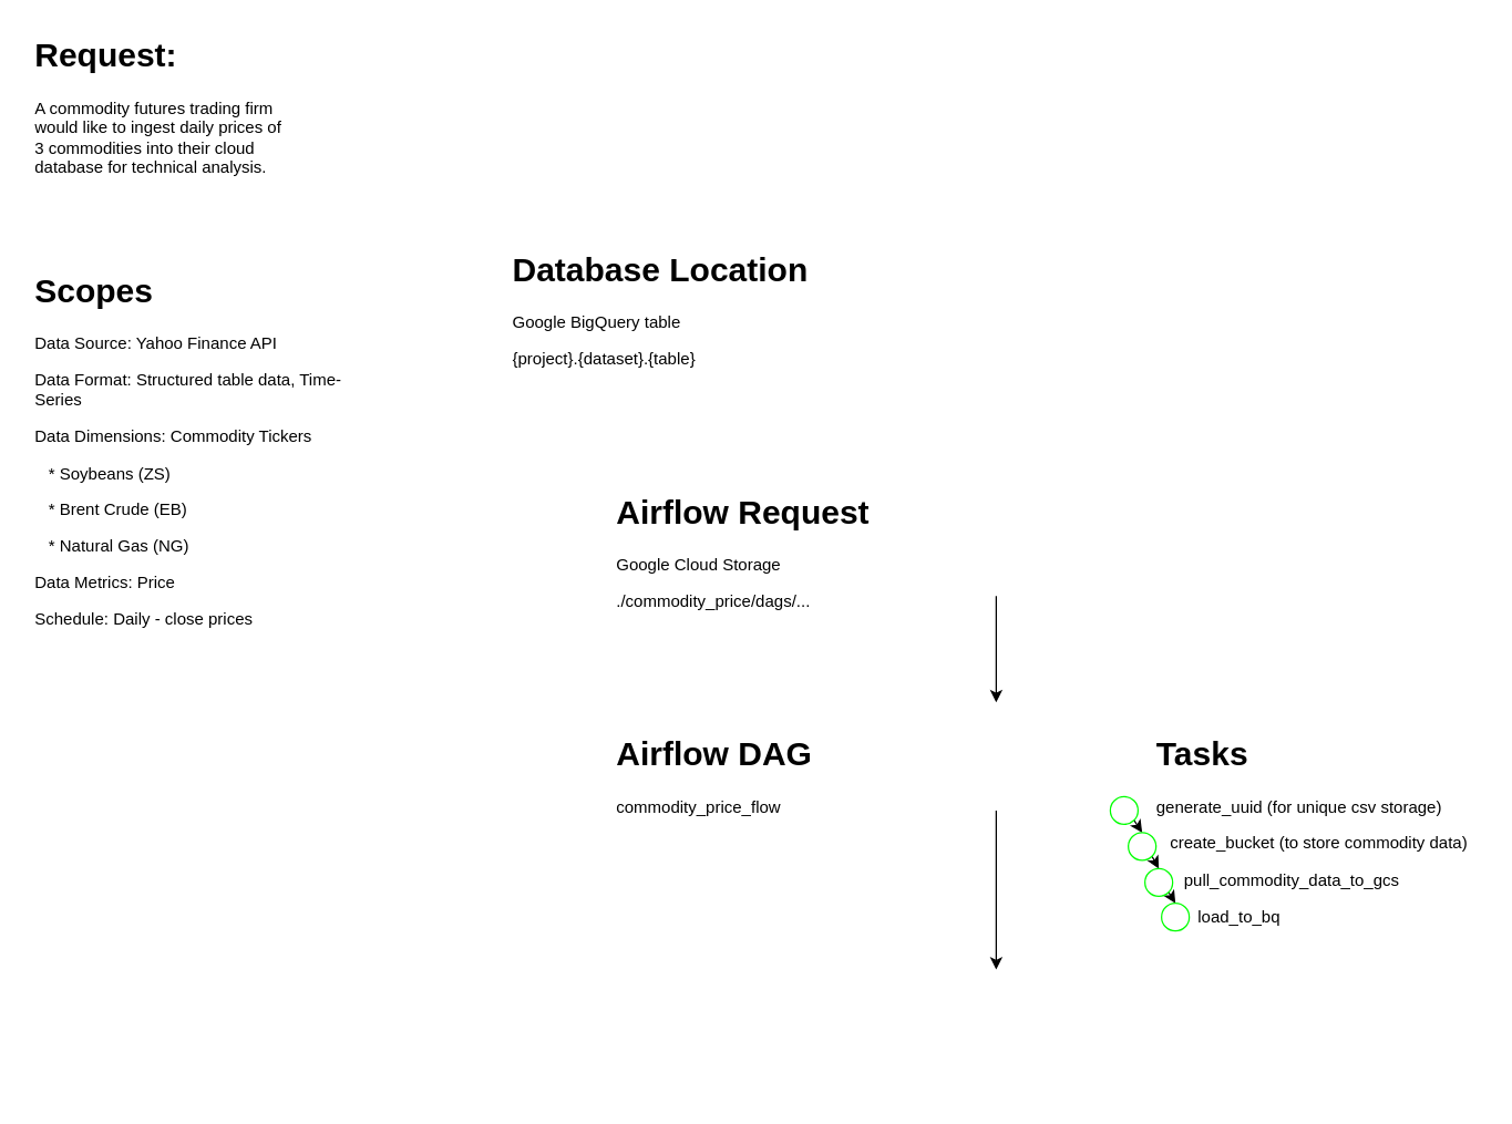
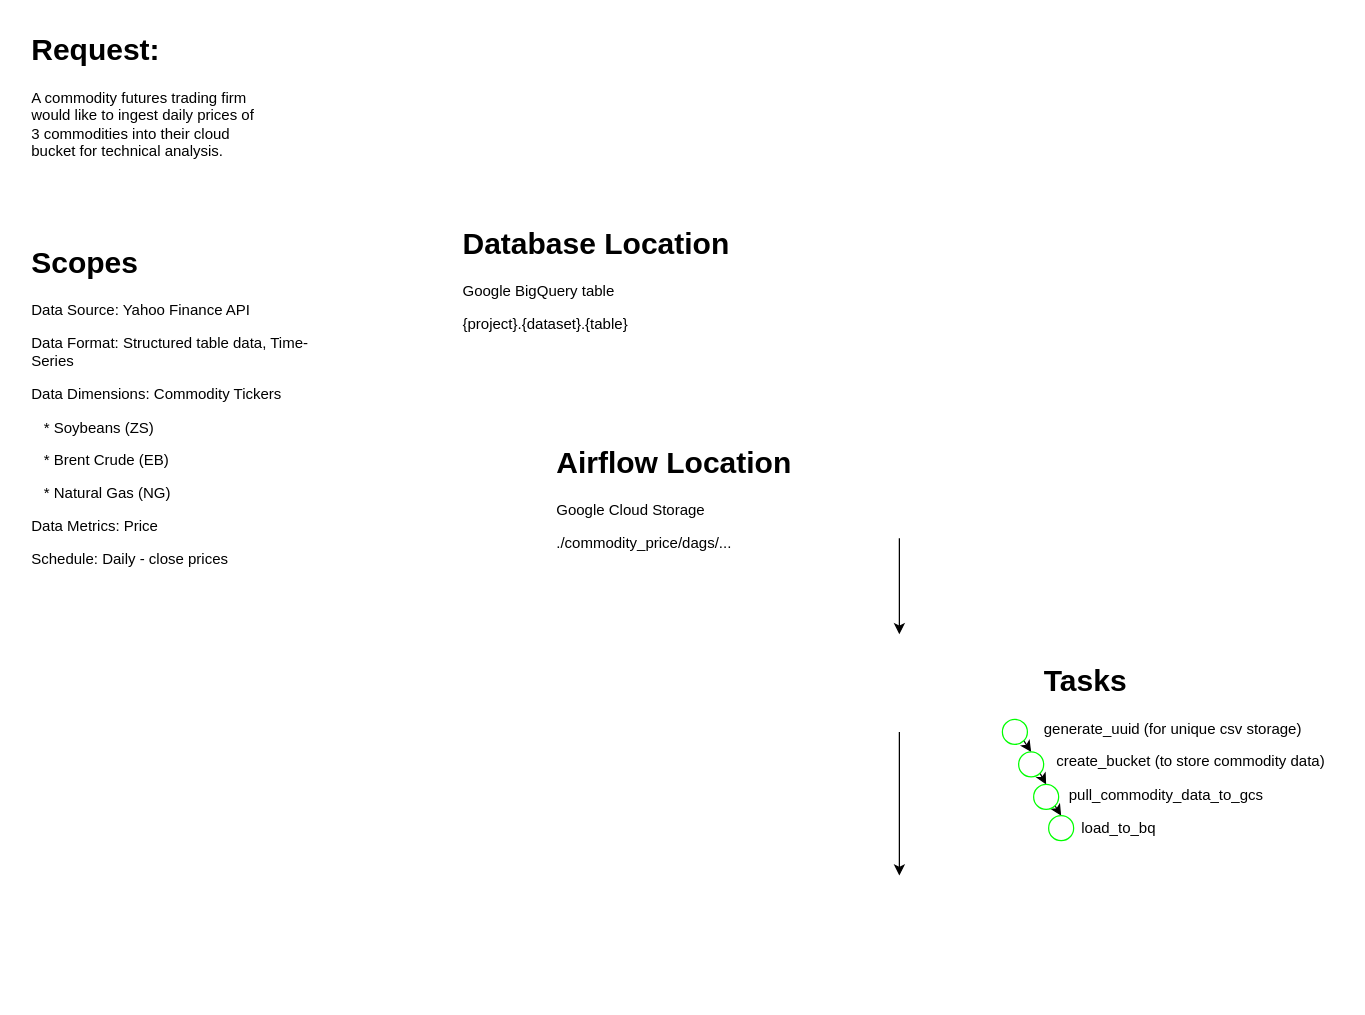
  <mxCell id="0" />
  <mxCell id="1" parent="0" />
- <mxCell id="2" value="&lt;h1&gt;Request:&lt;/h1&gt;&lt;p&gt;A commodity futures trading firm would like to ingest daily prices of 3 commodities into their cloud database for technical analysis.&lt;/p&gt;" style="text;html=1;strokeColor=none;fillColor=none;spacing=5;spacingTop=-20;whiteSpace=wrap;overflow=hidden;rounded=0;" parent="1" vertex="1"><mxGeometry x="20" y="20" width="190" height="120" as="geometry" /></mxCell>
+ <mxCell id="2" value="&lt;h1&gt;Request:&lt;/h1&gt;&lt;p&gt;A commodity futures trading firm would like to ingest daily prices of 3 commodities into their cloud bucket for technical analysis.&lt;/p&gt;" style="text;html=1;strokeColor=none;fillColor=none;spacing=5;spacingTop=-20;whiteSpace=wrap;overflow=hidden;rounded=0;" parent="1" vertex="1"><mxGeometry x="20" y="20" width="190" height="120" as="geometry" /></mxCell>
  <mxCell id="3" style="edgeStyle=none;html=1;" parent="1" source="4" target="6" edge="1"><mxGeometry relative="1" as="geometry" /></mxCell>
  <mxCell id="4" value="" style="shape=image;verticalLabelPosition=bottom;labelBackgroundColor=default;verticalAlign=top;aspect=fixed;imageAspect=0;image=https://www.logo.wine/a/logo/Google_Storage/Google_Storage-Logo.wine.svg;" parent="1" vertex="1"><mxGeometry x="636.57" y="320" width="164.85" height="110" as="geometry" /></mxCell>
  <mxCell id="5" style="edgeStyle=none;html=1;" parent="1" source="6" target="20" edge="1"><mxGeometry relative="1" as="geometry" /></mxCell>
  <mxCell id="6" value="" style="shape=image;verticalLabelPosition=bottom;labelBackgroundColor=default;verticalAlign=top;aspect=fixed;imageAspect=0;image=https://www.ancoris.com/hubfs/Google%20Cloud%20Logos/Cloud%20Composer.png;" parent="1" vertex="1"><mxGeometry x="680" y="507" width="78" height="78" as="geometry" /></mxCell>
  <mxCell id="7" value="" style="shape=image;verticalLabelPosition=bottom;labelBackgroundColor=default;verticalAlign=top;aspect=fixed;imageAspect=0;image=https://cdn.icon-icons.com/icons2/2699/PNG/512/google_bigquery_logo_icon_168150.png;" parent="1" vertex="1"><mxGeometry x="680" y="190" width="82" height="82" as="geometry" /></mxCell>
  <mxCell id="8" value="&lt;h1&gt;Scopes&lt;/h1&gt;&lt;p&gt;Data Source: Yahoo Finance API&lt;/p&gt;&lt;p&gt;Data Format: Structured table data, Time-Series&lt;br&gt;&lt;/p&gt;&lt;p&gt;Data Dimensions: Commodity Tickers&lt;/p&gt;&lt;p&gt;&amp;nbsp; &amp;nbsp;* Soybeans (ZS)&lt;/p&gt;&lt;p&gt;&amp;nbsp; &amp;nbsp;* Brent Crude (EB)&lt;/p&gt;&lt;p&gt;&amp;nbsp; &amp;nbsp;* Natural Gas (NG)&lt;/p&gt;&lt;p&gt;Data Metrics: Price&lt;/p&gt;&lt;p&gt;Schedule: Daily - close prices&lt;/p&gt;" style="text;html=1;strokeColor=none;fillColor=none;spacing=5;spacingTop=-20;whiteSpace=wrap;overflow=hidden;rounded=0;" parent="1" vertex="1"><mxGeometry x="20" y="190" width="230" height="290" as="geometry" /></mxCell>
- <mxCell id="9" value="&lt;h1&gt;Airflow DAG&lt;/h1&gt;&lt;p&gt;commodity_price_flow&lt;/p&gt;" style="text;html=1;strokeColor=none;fillColor=none;spacing=5;spacingTop=-20;whiteSpace=wrap;overflow=hidden;rounded=0;" parent="1" vertex="1"><mxGeometry x="440" y="525" width="190" height="120" as="geometry" /></mxCell>
  <mxCell id="10" value="&lt;h1&gt;Tasks&lt;/h1&gt;&lt;p&gt;generate_uuid (for unique csv storage)&lt;/p&gt;&lt;p&gt;&amp;nbsp; &amp;nbsp;create_bucket (to store commodity data)&lt;/p&gt;&lt;p&gt;&amp;nbsp; &amp;nbsp; &amp;nbsp; pull_commodity_data_to_gcs&lt;/p&gt;&lt;p&gt;&amp;nbsp; &amp;nbsp; &amp;nbsp; &amp;nbsp; &amp;nbsp;load_to_bq&lt;/p&gt;" style="text;html=1;strokeColor=none;fillColor=none;spacing=5;spacingTop=-20;whiteSpace=wrap;overflow=hidden;rounded=0;" parent="1" vertex="1"><mxGeometry x="830" y="525" width="240" height="265" as="geometry" /></mxCell>
- <mxCell id="11" value="&lt;h1&gt;Airflow Request&lt;/h1&gt;&lt;p&gt;Google Cloud Storage&lt;/p&gt;&lt;p&gt;./commodity_price/dags/...&lt;/p&gt;" style="text;html=1;strokeColor=none;fillColor=none;spacing=5;spacingTop=-20;whiteSpace=wrap;overflow=hidden;rounded=0;" parent="1" vertex="1"><mxGeometry x="440" y="350" width="220" height="120" as="geometry" /></mxCell>
+ <mxCell id="11" value="&lt;h1&gt;Airflow Location&lt;/h1&gt;&lt;p&gt;Google Cloud Storage&lt;/p&gt;&lt;p&gt;./commodity_price/dags/...&lt;/p&gt;" style="text;html=1;strokeColor=none;fillColor=none;spacing=5;spacingTop=-20;whiteSpace=wrap;overflow=hidden;rounded=0;" parent="1" vertex="1"><mxGeometry x="440" y="350" width="220" height="120" as="geometry" /></mxCell>
  <mxCell id="12" value="&lt;h1&gt;Database Location&lt;/h1&gt;&lt;p&gt;Google BigQuery table&lt;/p&gt;&lt;p&gt;{project}.{dataset}.{table}&lt;/p&gt;" style="text;html=1;strokeColor=none;fillColor=none;spacing=5;spacingTop=-20;whiteSpace=wrap;overflow=hidden;rounded=0;" parent="1" vertex="1"><mxGeometry x="365" y="175" width="230" height="120" as="geometry" /></mxCell>
  <mxCell id="13" style="edgeStyle=none;html=1;exitX=1;exitY=1;exitDx=0;exitDy=0;entryX=0.5;entryY=0;entryDx=0;entryDy=0;" parent="1" source="14" target="16" edge="1"><mxGeometry relative="1" as="geometry" /></mxCell>
  <mxCell id="14" value="" style="ellipse;whiteSpace=wrap;html=1;aspect=fixed;strokeColor=#00FF00;" parent="1" vertex="1"><mxGeometry x="801.42" y="575" width="20" height="20" as="geometry" /></mxCell>
  <mxCell id="15" style="edgeStyle=none;html=1;exitX=1;exitY=1;exitDx=0;exitDy=0;entryX=0.5;entryY=0;entryDx=0;entryDy=0;" parent="1" source="16" target="18" edge="1"><mxGeometry relative="1" as="geometry" /></mxCell>
  <mxCell id="16" value="" style="ellipse;whiteSpace=wrap;html=1;aspect=fixed;strokeColor=#00FF00;" parent="1" vertex="1"><mxGeometry x="814.42" y="601" width="20" height="20" as="geometry" /></mxCell>
  <mxCell id="17" style="edgeStyle=none;html=1;exitX=1;exitY=1;exitDx=0;exitDy=0;entryX=0.5;entryY=0;entryDx=0;entryDy=0;" parent="1" source="18" target="19" edge="1"><mxGeometry relative="1" as="geometry" /></mxCell>
  <mxCell id="18" value="" style="ellipse;whiteSpace=wrap;html=1;aspect=fixed;strokeColor=#00FF00;" parent="1" vertex="1"><mxGeometry x="826.42" y="627" width="20" height="20" as="geometry" /></mxCell>
  <mxCell id="19" value="" style="ellipse;whiteSpace=wrap;html=1;aspect=fixed;strokeColor=#00FF00;" parent="1" vertex="1"><mxGeometry x="838.42" y="652" width="20" height="20" as="geometry" /></mxCell>
  <mxCell id="20" value="" style="shape=image;verticalLabelPosition=bottom;labelBackgroundColor=default;verticalAlign=top;aspect=fixed;imageAspect=0;image=https://cdn.icon-icons.com/icons2/2699/PNG/512/google_bigquery_logo_icon_168150.png;" parent="1" vertex="1"><mxGeometry x="678" y="700" width="82" height="82" as="geometry" /></mxCell>
